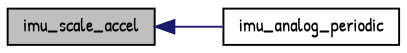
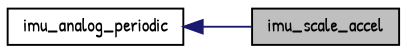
  digraph {
    rankdir=LR
    fontname="Patrick Hand"
    node [color=black fontname="Patrick Hand" fontsize=10 shape=record style=filled]
    n1 [fillcolor=grey75 fontcolor=black height=0.2 label=imu_scale_accel width=0.4]
    n2 [fillcolor=white height=0.2 label=imu_analog_periodic width=0.4]
-   n1 -> n2 [color=midnightblue dir=back fontname="Patrick Hand" fontsize=10 labelfontname=FreeSans labelfontsize=10 style=solid]
+   n2 -> n1 [color=midnightblue dir=back fontname="Patrick Hand" fontsize=10 labelfontname=FreeSans labelfontsize=10 style=solid]
  }
